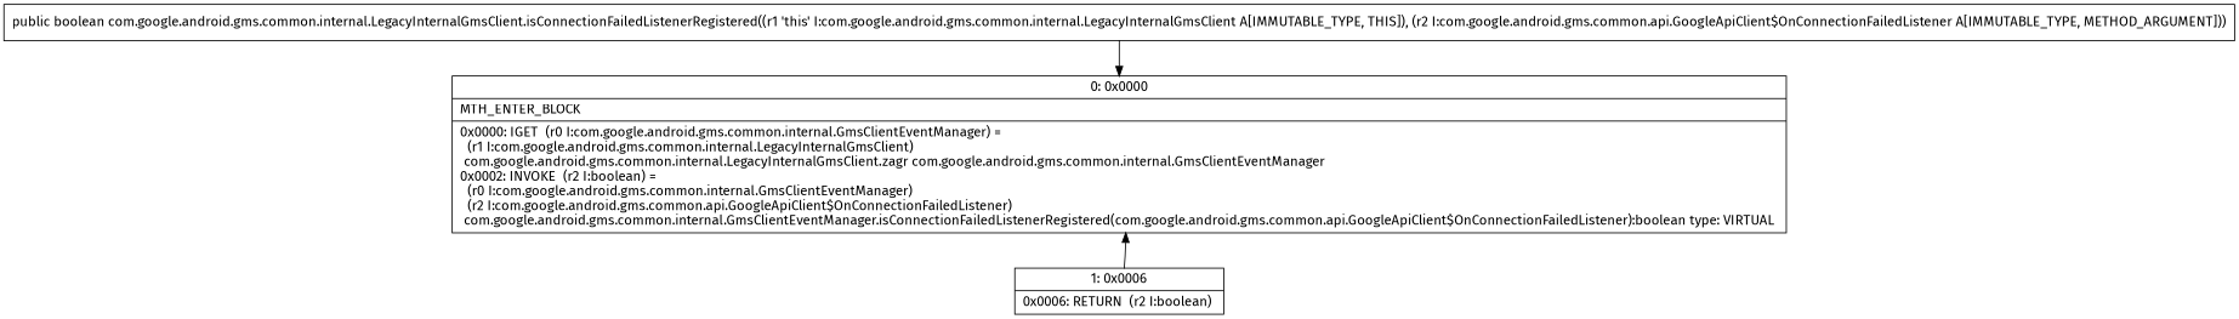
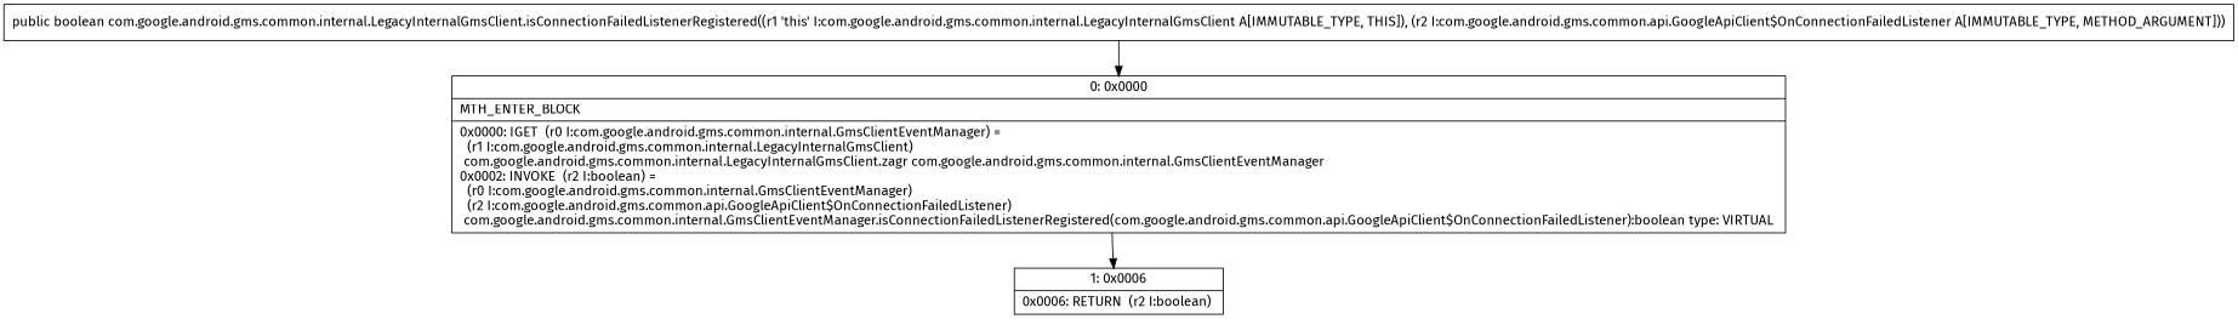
  digraph {
    fontname="Fira Sans"
    node [shape=record fontname="Fira Sans"]
    edge [fontname="Fira Sans"]
    n1 [label="{0\:\ 0x0000|MTH_ENTER_BLOCK\l|0x0000: IGET  (r0 I:com.google.android.gms.common.internal.GmsClientEventManager) = \l  (r1 I:com.google.android.gms.common.internal.LegacyInternalGmsClient)\l com.google.android.gms.common.internal.LegacyInternalGmsClient.zagr com.google.android.gms.common.internal.GmsClientEventManager \l0x0002: INVOKE  (r2 I:boolean) = \l  (r0 I:com.google.android.gms.common.internal.GmsClientEventManager)\l  (r2 I:com.google.android.gms.common.api.GoogleApiClient$OnConnectionFailedListener)\l com.google.android.gms.common.internal.GmsClientEventManager.isConnectionFailedListenerRegistered(com.google.android.gms.common.api.GoogleApiClient$OnConnectionFailedListener):boolean type: VIRTUAL \l}"]
    n2 [label="{1\:\ 0x0006|0x0006: RETURN  (r2 I:boolean) \l}"]
    n3 [label="{public boolean com.google.android.gms.common.internal.LegacyInternalGmsClient.isConnectionFailedListenerRegistered((r1 'this' I:com.google.android.gms.common.internal.LegacyInternalGmsClient A[IMMUTABLE_TYPE, THIS]), (r2 I:com.google.android.gms.common.api.GoogleApiClient$OnConnectionFailedListener A[IMMUTABLE_TYPE, METHOD_ARGUMENT])) }"]
-   n2 -> n1
+   n1 -> n2
    n3 -> n1
  }
